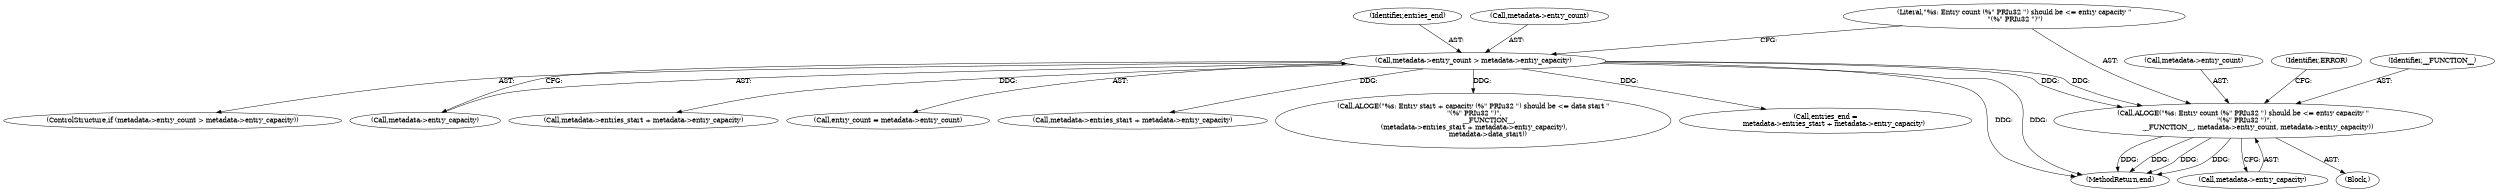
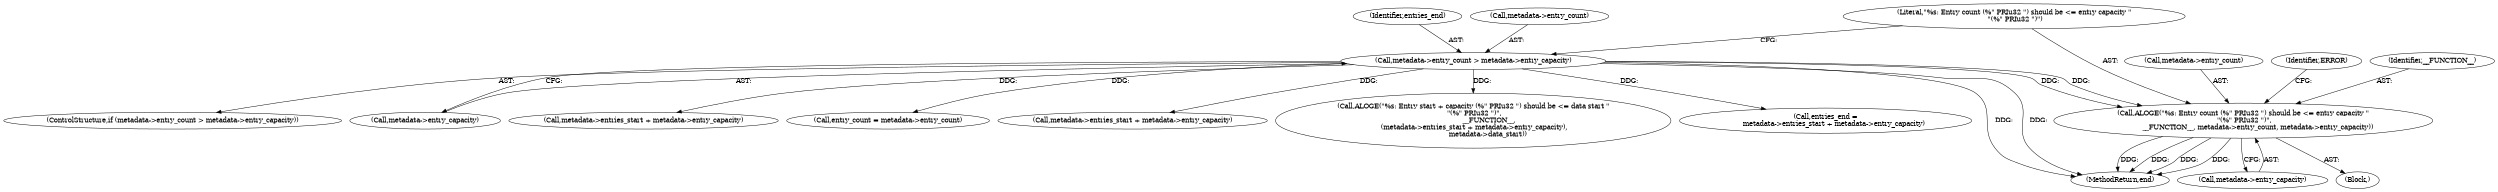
  digraph {
    n1 [label="(Call,ALOGE(\"%s: Entry count (%\" PRIu32 \") should be <= entry capacity \"\n \"(%\" PRIu32 \")\",\n              __FUNCTION__, metadata->entry_count, metadata->entry_capacity))"]
    n2 [label="(Block,)"]
    n3 [label="(MethodReturn,end)"]
    n4 [label="(Call,metadata->entry_capacity)"]
    n5 [label="(Call,metadata->entry_count > metadata->entry_capacity)"]
    n6 [label="(ControlStructure,if (metadata->entry_count > metadata->entry_capacity))"]
    n7 [label="(Call,metadata->entry_capacity)"]
    n8 [label="(Call,metadata->entries_start + metadata->entry_capacity)"]
    n9 [label="(Call,entry_count = metadata->entry_count)"]
    n10 [label="(Call,metadata->entries_start + metadata->entry_capacity)"]
    n11 [label="(Call,ALOGE(\"%s: Entry start + capacity (%\" PRIu32 \") should be <= data start \"\n \"(%\" PRIu32 \")\",\n               __FUNCTION__,\n (metadata->entries_start + metadata->entry_capacity),\n              metadata->data_start))"]
    n12 [label="(Call,entries_end =\n        metadata->entries_start + metadata->entry_capacity)"]
    n13 [label="(Identifier,entries_end)"]
    n14 [label="(Call,metadata->entry_count)"]
    n15 [label="(Call,metadata->entry_count)"]
    n16 [label="(Identifier,ERROR)"]
    n17 [label="(Literal,\"%s: Entry count (%\" PRIu32 \") should be <= entry capacity \"\n \"(%\" PRIu32 \")\")"]
    n18 [label="(Identifier,__FUNCTION__)"]
    n1 -> n2 [label="AST: "]
    n1 -> n3 [label="DDG: "]
    n1 -> n3 [label="DDG: "]
    n1 -> n3 [label="DDG: "]
    n1 -> n3 [label="DDG: "]
    n1 -> n4 [label="CFG: "]
    n4 -> n1 [label="AST: "]
    n5 -> n1 [label="DDG: "]
    n5 -> n1 [label="DDG: "]
    n5 -> n3 [label="DDG: "]
    n5 -> n3 [label="DDG: "]
    n5 -> n6 [label="AST: "]
    n5 -> n7 [label="CFG: "]
    n5 -> n8 [label="DDG: "]
-   n5 -> n9 [label="AST: "]
+   n5 -> n9 [label="DDG: "]
    n5 -> n10 [label="DDG: "]
    n5 -> n11 [label="DDG: "]
    n5 -> n12 [label="DDG: "]
    n7 -> n5 [label="AST: "]
    n13 -> n5 [label="AST: "]
    n14 -> n1 [label="AST: "]
    n15 -> n5 [label="AST: "]
    n16 -> n1 [label="CFG: "]
    n17 -> n1 [label="AST: "]
    n17 -> n5 [label="CFG: "]
    n18 -> n1 [label="AST: "]
  }
